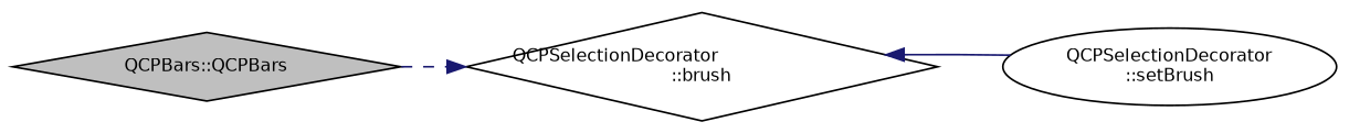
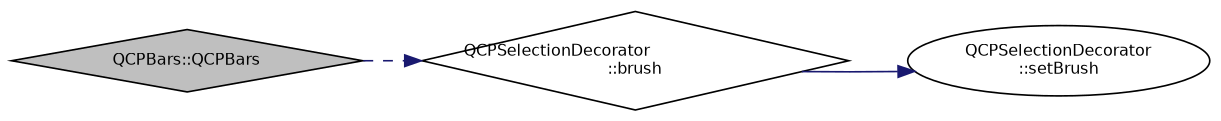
  digraph {
    rankdir=LR
    node [color=black fillcolor=white fontname=Helvetica fontsize=10 shape=diamond style=filled]
    edge [color=midnightblue fontname=Helvetica fontsize=10 labelfontname=Helvetica labelfontsize=10]
    n1 [fillcolor=grey75 fontcolor=black height=0.2 label="QCPBars::QCPBars" width=0.4]
    n2 [height=0.2 label="QCPSelectionDecorator\l::brush" width=0.4]
    n3 [height=0.2 label="QCPSelectionDecorator\l::setBrush" shape=ellipse width=0.4]
    n1 -> n2 [style=dashed]
-   n3 -> n2 [style=solid]
+   n2 -> n3 [style=solid]
  }
